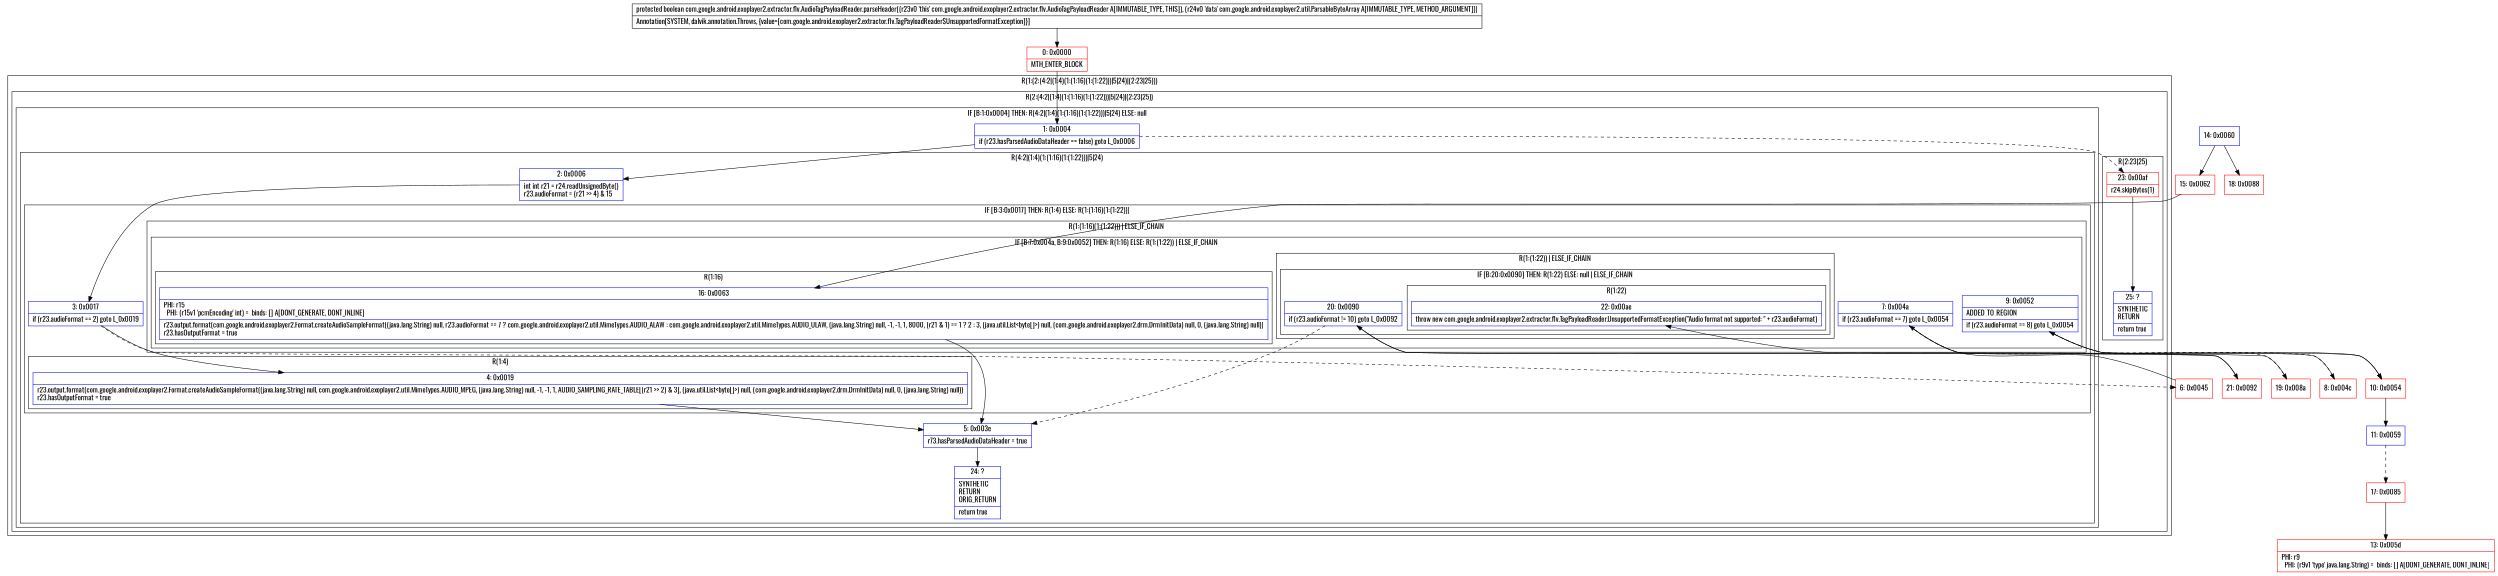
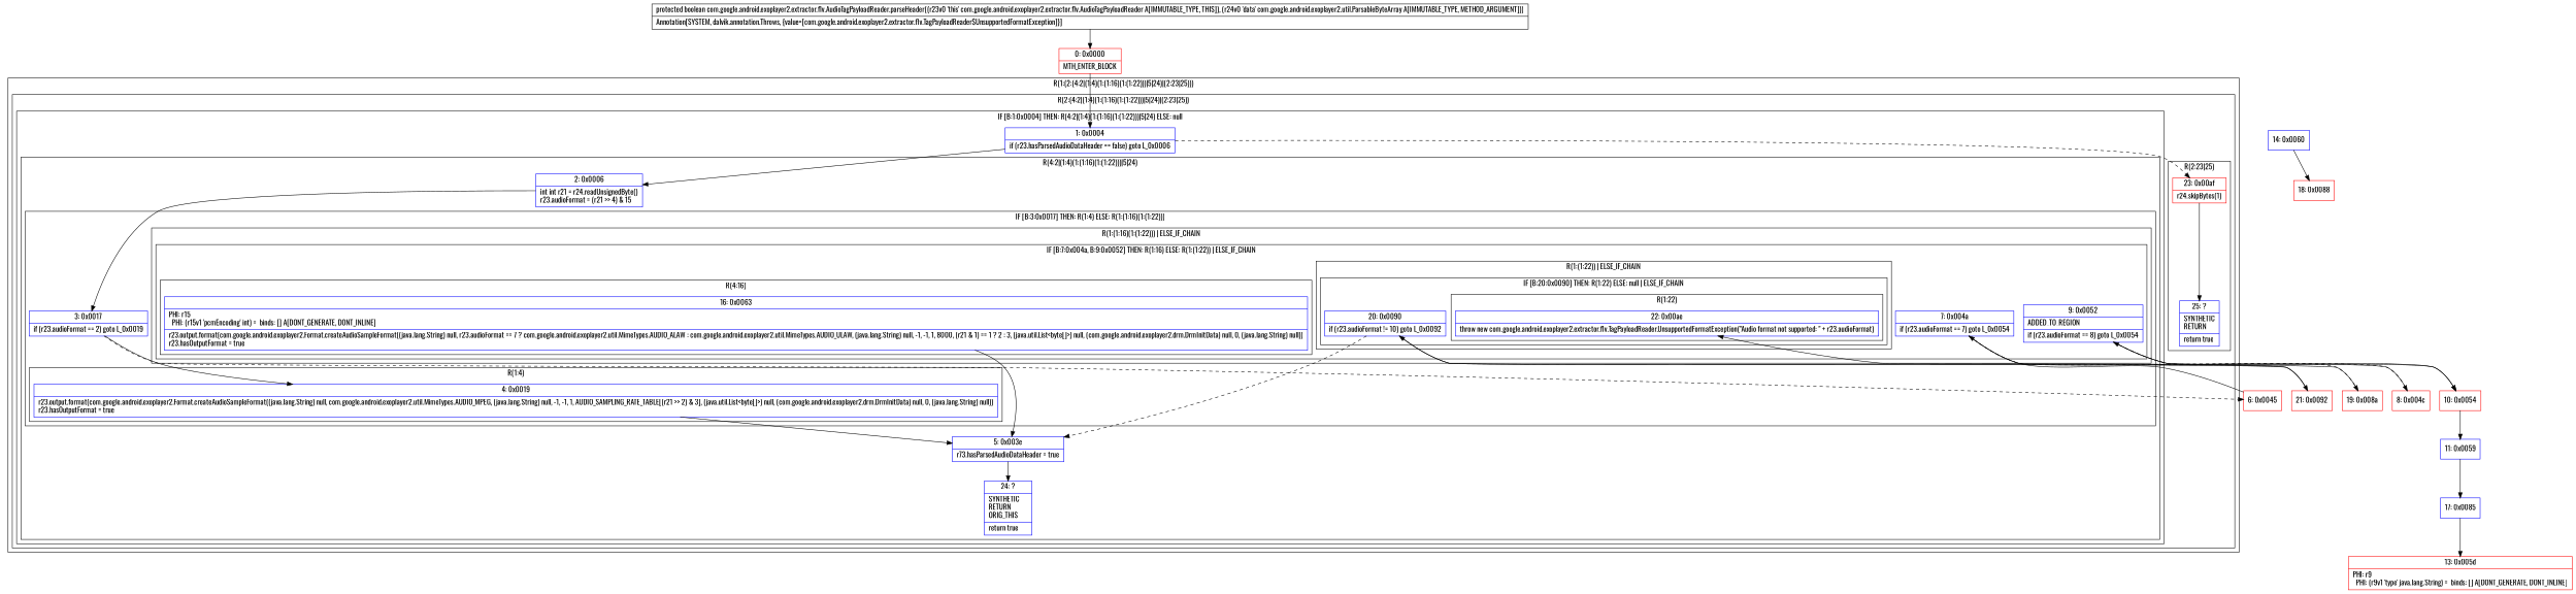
  digraph {
    fontname=Oswald
    node [color=blue fontname=Oswald shape=record]
    edge [fontname=Oswald]
    n1 [label="{4\:\ 0x0019|r23.output.format(com.google.android.exoplayer2.Format.createAudioSampleFormat((java.lang.String) null, com.google.android.exoplayer2.util.MimeTypes.AUDIO_MPEG, (java.lang.String) null, \-1, \-1, 1, AUDIO_SAMPLING_RATE_TABLE[(r21 \>\> 2) & 3], (java.util.List\<byte[]\>) null, (com.google.android.exoplayer2.drm.DrmInitData) null, 0, (java.lang.String) null))\lr23.hasOutputFormat = true\l}"]
    n2 [label="{16\:\ 0x0063|PHI: r15 \l  PHI: (r15v1 'pcmEncoding' int) =  binds: [] A[DONT_GENERATE, DONT_INLINE]\l|r23.output.format(com.google.android.exoplayer2.Format.createAudioSampleFormat((java.lang.String) null, r23.audioFormat == 7 ? com.google.android.exoplayer2.util.MimeTypes.AUDIO_ALAW : com.google.android.exoplayer2.util.MimeTypes.AUDIO_ULAW, (java.lang.String) null, \-1, \-1, 1, 8000, (r21 & 1) == 1 ? 2 : 3, (java.util.List\<byte[]\>) null, (com.google.android.exoplayer2.drm.DrmInitData) null, 0, (java.lang.String) null))\lr23.hasOutputFormat = true\l}"]
    n3 [label="{22\:\ 0x00ae|throw new com.google.android.exoplayer2.extractor.flv.TagPayloadReader.UnsupportedFormatException(\"Audio format not supported: \" + r23.audioFormat)\l}"]
    n4 [label="{20\:\ 0x0090|if (r23.audioFormat != 10) goto L_0x0092\l}"]
    n5 [label="{7\:\ 0x004a|if (r23.audioFormat == 7) goto L_0x0054\l}"]
    n6 [label="{9\:\ 0x0052|ADDED_TO_REGION\l|if (r23.audioFormat == 8) goto L_0x0054\l}"]
    n7 [label="{3\:\ 0x0017|if (r23.audioFormat == 2) goto L_0x0019\l}"]
    n8 [label="{2\:\ 0x0006|int int r21 = r24.readUnsignedByte()\lr23.audioFormat = (r21 \>\> 4) & 15\l}"]
    n9 [label="{5\:\ 0x003e|r73.hasParsedAudioDataHeader = true\l}"]
-   n10 [label="{24\:\ ?|SYNTHETIC\lRETURN\lORIG_RETURN\l|return true\l}"]
+   n10 [label="{24\:\ ?|SYNTHETIC\lRETURN\lORIG_THIS\l|return true\l}"]
    n11 [label="{1\:\ 0x0004|if (r23.hasParsedAudioDataHeader == false) goto L_0x0006\l}"]
    n12 [color=red label="{23\:\ 0x00af|r24.skipBytes(1)\l}"]
    n13 [label="{25\:\ ?|SYNTHETIC\lRETURN\l|return true\l}"]
    n14 [color=red label="{21\:\ 0x0092}"]
    n15 [color=red label="{8\:\ 0x004c}"]
    n16 [color=red label="{10\:\ 0x0054}"]
    n17 [color=red label="{19\:\ 0x008a}"]
    n18 [color=red label="{6\:\ 0x0045}"]
    n19 [label="{11\:\ 0x0059}"]
    n20 [color=red label="{0\:\ 0x0000|MTH_ENTER_BLOCK\l}"]
-   n21 [color=red label="{17\:\ 0x0085}"]
+   n21 [label="{17\:\ 0x0085}"]
    n22 [color=red label="{13\:\ 0x005d|PHI: r9 \l  PHI: (r9v1 'type' java.lang.String) =  binds: [] A[DONT_GENERATE, DONT_INLINE]\l}"]
    n23 [label="{14\:\ 0x0060}"]
-   n24 [color=red label="{15\:\ 0x0062}"]
    n25 [color=red label="{18\:\ 0x0088}"]
    n26 [label="{protected boolean com.google.android.exoplayer2.extractor.flv.AudioTagPayloadReader.parseHeader((r23v0 'this' com.google.android.exoplayer2.extractor.flv.AudioTagPayloadReader A[IMMUTABLE_TYPE, THIS]), (r24v0 'data' com.google.android.exoplayer2.util.ParsableByteArray A[IMMUTABLE_TYPE, METHOD_ARGUMENT]))  | Annotation[SYSTEM, dalvik.annotation.Throws, \{value=[com.google.android.exoplayer2.extractor.flv.TagPayloadReader$UnsupportedFormatException]\}]\l}" color=""]
    subgraph cluster_1 {
      label="R(1:(2:(4:2|(1:4)(1:(1:16)(1:(1:22)))|5|24)|(2:23|25)))"
      subgraph cluster_2 {
        label="R(2:(4:2|(1:4)(1:(1:16)(1:(1:22)))|5|24)|(2:23|25))"
        subgraph cluster_3 {
          label="IF [B:1:0x0004] THEN: R(4:2|(1:4)(1:(1:16)(1:(1:22)))|5|24) ELSE: null"
          n11
          subgraph cluster_4 {
            label="R(4:2|(1:4)(1:(1:16)(1:(1:22)))|5|24)"
            n8
            n9
            n10
            subgraph cluster_5 {
              label="IF [B:3:0x0017] THEN: R(1:4) ELSE: R(1:(1:16)(1:(1:22)))"
              n7
              subgraph cluster_6 {
                label="R(1:4)"
                n1
              }
              subgraph cluster_7 {
                label="R(1:(1:16)(1:(1:22))) | ELSE_IF_CHAIN\l"
                subgraph cluster_8 {
                  label="IF [B:7:0x004a, B:9:0x0052] THEN: R(1:16) ELSE: R(1:(1:22)) | ELSE_IF_CHAIN\l"
                  n5
                  n6
                  subgraph cluster_9 {
-                   label="R(1:16)"
+                   label="R(4:16)"
                    n2
                  }
                  subgraph cluster_10 {
                    label="R(1:(1:22)) | ELSE_IF_CHAIN\l"
                    subgraph cluster_11 {
                      label="IF [B:20:0x0090] THEN: R(1:22) ELSE: null | ELSE_IF_CHAIN\l"
                      n4
                      subgraph cluster_12 {
                        label="R(1:22)"
                        n3
                      }
                    }
                  }
                }
              }
            }
          }
        }
        subgraph cluster_13 {
          label="R(2:23|25)"
          n12
          n13
        }
      }
    }
    n1 -> n9
    n2 -> n9
    n4 -> n9 [style=dashed]
    n4 -> n14
    n5 -> n15 [style=dashed]
    n5 -> n16
    n6 -> n16
    n6 -> n17 [style=dashed]
    n7 -> n1
    n7 -> n18 [style=dashed]
    n8 -> n7
    n9 -> n10
    n11 -> n8
    n11 -> n12 [style=dashed]
    n12 -> n13
    n14 -> n3
    n15 -> n6
    n16 -> n19
    n17 -> n4
    n18 -> n5
-   n19 -> n21 [style=dashed]
+   n19 -> n21
    n20 -> n11
    n21 -> n22
-   n23 -> n24
    n23 -> n25
-   n24 -> n2
    n26 -> n20
  }
